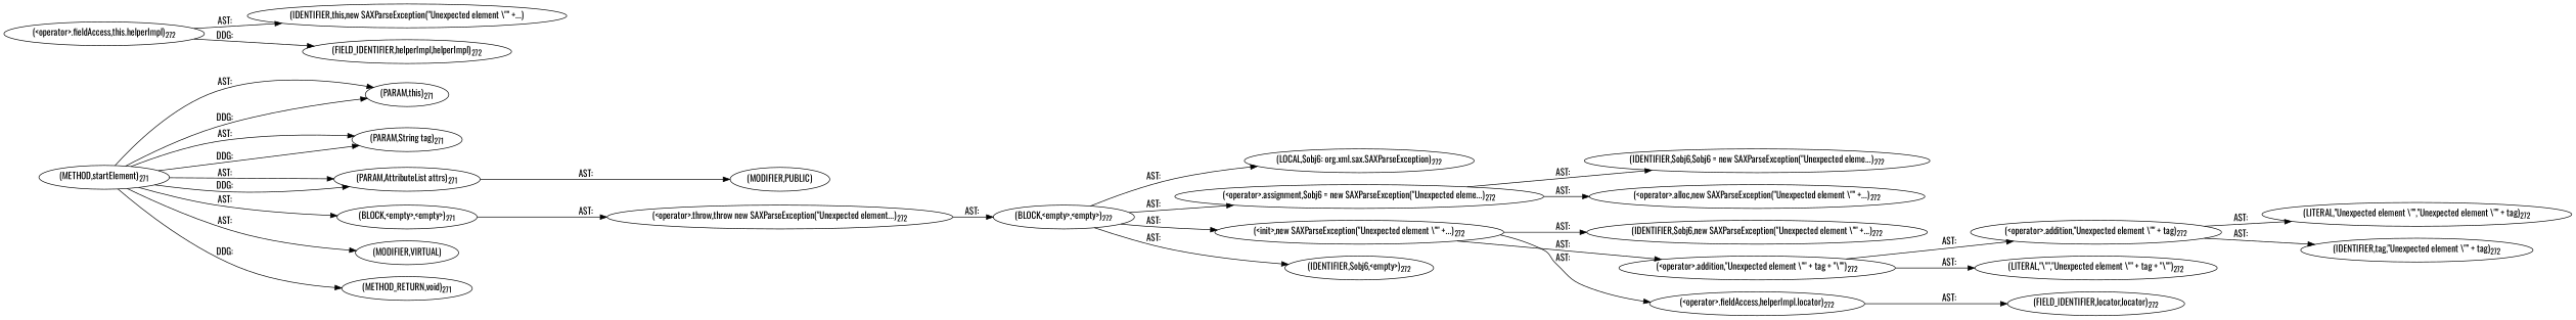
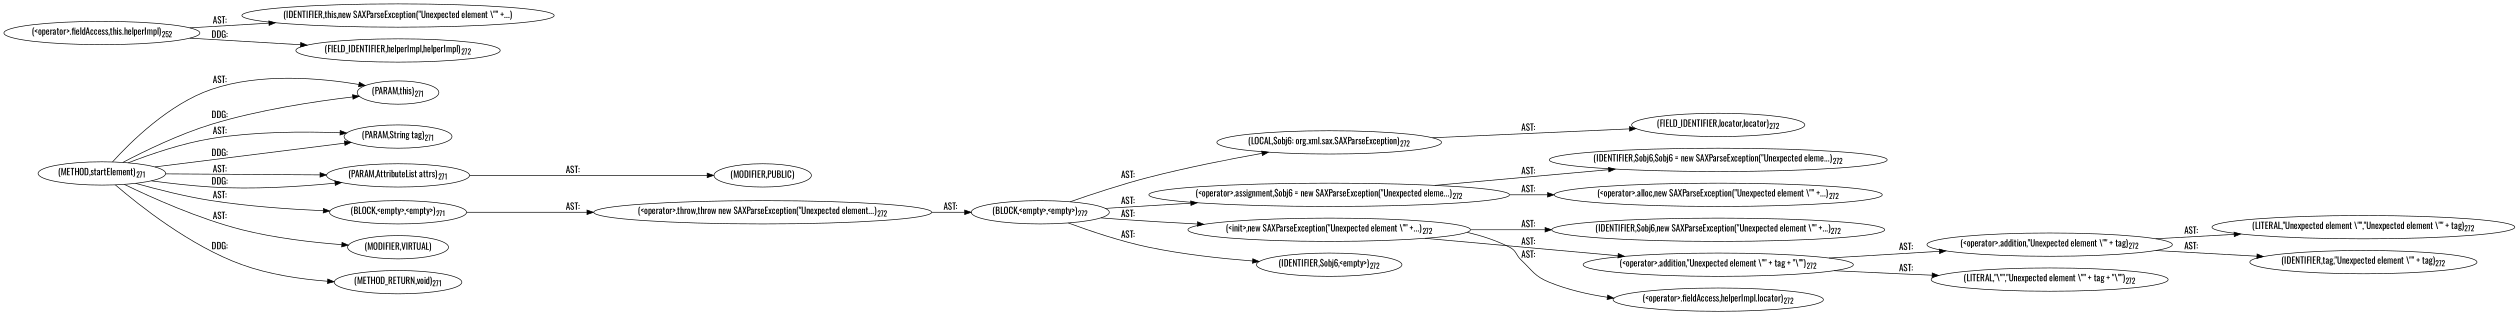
  digraph {
    fontname=Oswald
    rankdir=LR
    node [fontname=Oswald]
    edge [fontname=Oswald]
    n1 [label=<(METHOD,startElement)<SUB>271</SUB>>]
    n2 [label=<(PARAM,this)<SUB>271</SUB>>]
    n3 [label=<(PARAM,String tag)<SUB>271</SUB>>]
    n4 [label=<(PARAM,AttributeList attrs)<SUB>271</SUB>>]
    n5 [label=<(BLOCK,&lt;empty&gt;,&lt;empty&gt;)<SUB>271</SUB>>]
    n6 [label=<(MODIFIER,VIRTUAL)>]
    n7 [label=<(METHOD_RETURN,void)<SUB>271</SUB>>]
    n8 [label=<(MODIFIER,PUBLIC)>]
    n9 [label=<(&lt;operator&gt;.throw,throw new SAXParseException(&quot;Unexpected element...)<SUB>272</SUB>>]
    n10 [label=<(BLOCK,&lt;empty&gt;,&lt;empty&gt;)<SUB>272</SUB>>]
    n11 [label=<(LOCAL,$obj6: org.xml.sax.SAXParseException)<SUB>272</SUB>>]
    n12 [label=<(&lt;operator&gt;.assignment,$obj6 = new SAXParseException(&quot;Unexpected eleme...)<SUB>272</SUB>>]
    n13 [label=<(&lt;init&gt;,new SAXParseException(&quot;Unexpected element \&quot;&quot; +...)<SUB>272</SUB>>]
    n14 [label=<(IDENTIFIER,$obj6,&lt;empty&gt;)<SUB>272</SUB>>]
    n15 [label=<(IDENTIFIER,$obj6,$obj6 = new SAXParseException(&quot;Unexpected eleme...)<SUB>272</SUB>>]
    n16 [label=<(&lt;operator&gt;.alloc,new SAXParseException(&quot;Unexpected element \&quot;&quot; +...)<SUB>272</SUB>>]
    n17 [label=<(IDENTIFIER,$obj6,new SAXParseException(&quot;Unexpected element \&quot;&quot; +...)<SUB>272</SUB>>]
    n18 [label=<(&lt;operator&gt;.addition,&quot;Unexpected element \&quot;&quot; + tag + &quot;\&quot;&quot;)<SUB>272</SUB>>]
    n19 [label=<(&lt;operator&gt;.fieldAccess,helperImpl.locator)<SUB>272</SUB>>]
    n20 [label=<(&lt;operator&gt;.addition,&quot;Unexpected element \&quot;&quot; + tag)<SUB>272</SUB>>]
    n21 [label=<(LITERAL,&quot;\&quot;&quot;,&quot;Unexpected element \&quot;&quot; + tag + &quot;\&quot;&quot;)<SUB>272</SUB>>]
    n22 [label=<(FIELD_IDENTIFIER,locator,locator)<SUB>272</SUB>>]
    n23 [label=<(LITERAL,&quot;Unexpected element \&quot;&quot;,&quot;Unexpected element \&quot;&quot; + tag)<SUB>272</SUB>>]
    n24 [label=<(IDENTIFIER,tag,&quot;Unexpected element \&quot;&quot; + tag)<SUB>272</SUB>>]
-   n25 [label=<(&lt;operator&gt;.fieldAccess,this.helperImpl)<SUB>272</SUB>>]
+   n25 [label=<(&lt;operator&gt;.fieldAccess,this.helperImpl)<SUB>252</SUB>>]
    n26 [label=<(IDENTIFIER,this,new SAXParseException(&quot;Unexpected element \&quot;&quot; +...)>]
    n27 [label=<(FIELD_IDENTIFIER,helperImpl,helperImpl)<SUB>272</SUB>>]
    n1 -> n2 [label="AST: "]
    n1 -> n2 [label="DDG: "]
    n1 -> n3 [label="AST: "]
    n1 -> n3 [label="DDG: "]
    n1 -> n4 [label="AST: "]
    n1 -> n4 [label="DDG: "]
    n1 -> n5 [label="AST: "]
    n1 -> n6 [label="AST: "]
    n1 -> n7 [label="DDG: "]
    n4 -> n8 [label="AST: "]
    n5 -> n9 [label="AST: "]
    n9 -> n10 [label="AST: "]
    n10 -> n11 [label="AST: "]
    n10 -> n12 [label="AST: "]
    n10 -> n13 [label="AST: "]
    n10 -> n14 [label="AST: "]
    n12 -> n15 [label="AST: "]
    n12 -> n16 [label="AST: "]
    n13 -> n17 [label="AST: "]
    n13 -> n18 [label="AST: "]
    n13 -> n19 [label="AST: "]
    n18 -> n20 [label="AST: "]
    n18 -> n21 [label="AST: "]
-   n19 -> n22 [label="AST: "]
+   n11 -> n22 [label="AST: "]
    n20 -> n23 [label="AST: "]
    n20 -> n24 [label="AST: "]
    n25 -> n26 [label="AST: "]
    n25 -> n27 [label="DDG: "]
  }
